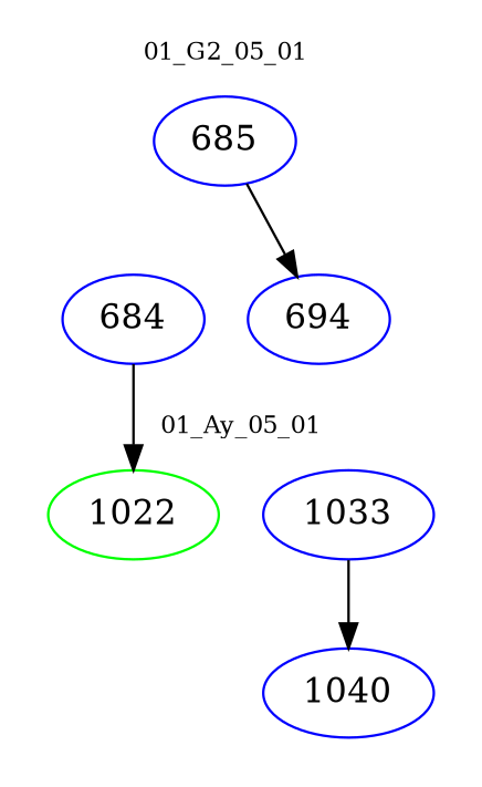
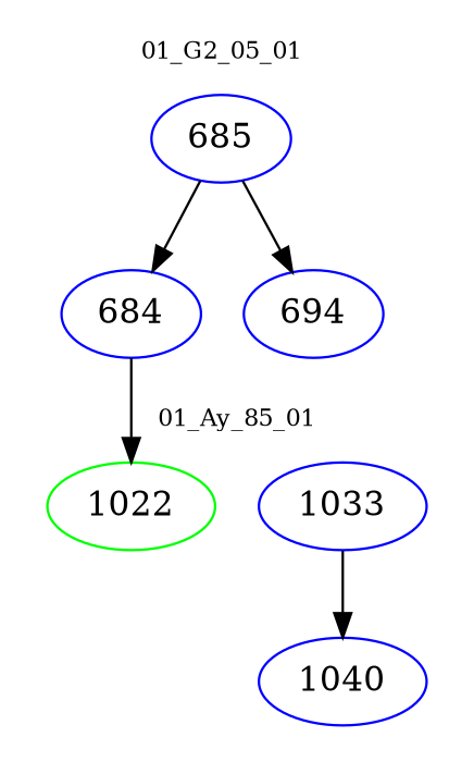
  digraph {
    node [color=blue]
    edge [color=black]
    n1 [label=1033]
    n2 [color=green label=1022]
    n3 [label=1040]
    n4 [label=685]
    n5 [label=684]
    n6 [label=694]
    subgraph cluster_1 {
      color=white
      fontsize=10
-     label="01_Ay_05_01"
+     label="01_Ay_85_01"
      n1
      n2
      n3
    }
    subgraph cluster_2 {
      color=white
      fontsize=10
      label="01_G2_05_01"
      n4
      n5
      n6
    }
    n1 -> n3
+   n4 -> n5
    n4 -> n6
    n5 -> n2
  }
